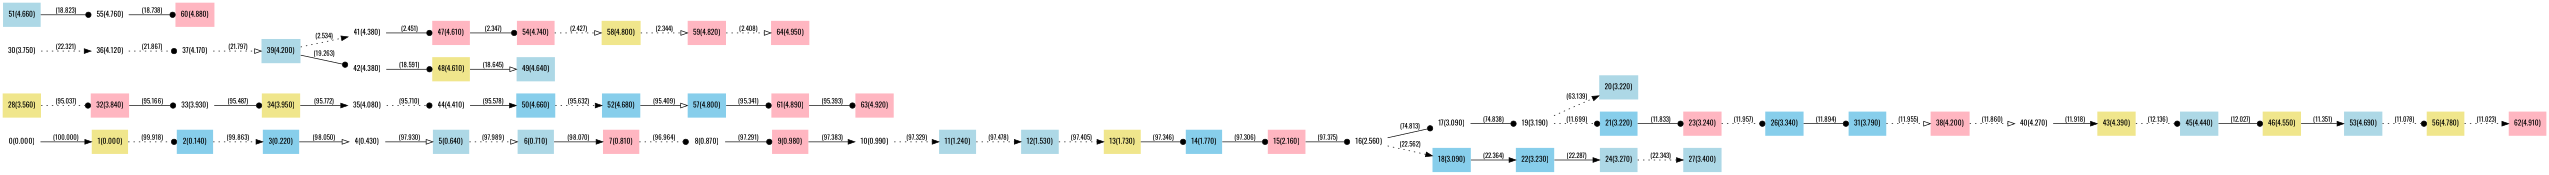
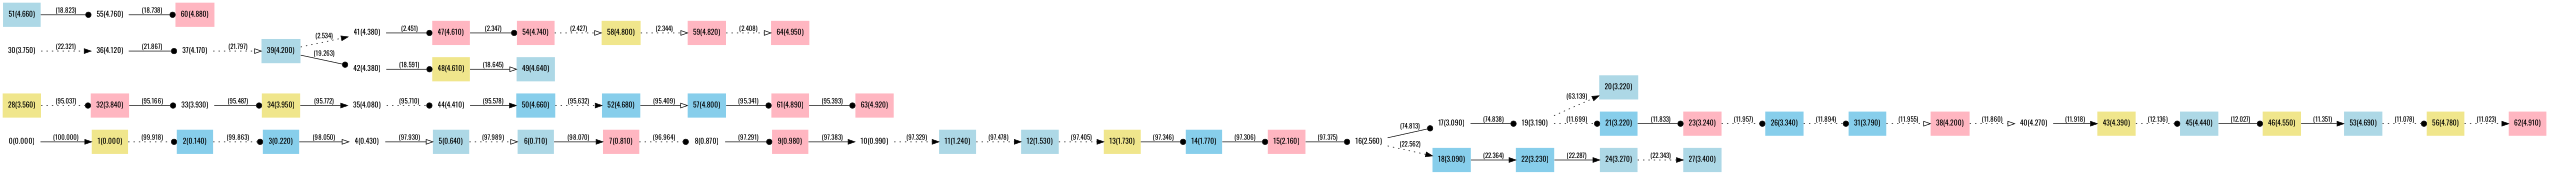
  digraph {
    fontname=Oswald
    rankdir=LR
    node [fillcolor=white fontname=Oswald fontsize=11 shape=plaintext style=filled]
    edge [arrowhead=dot fontname=Oswald fontsize=10 style=solid]
    n1 [label="0(0.000)"]
    n2 [fillcolor=khaki label="1(0.000)"]
    n3 [fillcolor=skyblue label="2(0.140)"]
    n4 [fillcolor=skyblue label="3(0.220)"]
    n5 [label="4(0.430)"]
    n6 [fillcolor=lightblue label="5(0.640)"]
    n7 [fillcolor=lightblue label="6(0.710)"]
    n8 [fillcolor=lightpink label="7(0.810)"]
    n9 [label="8(0.870)"]
    n10 [fillcolor=lightpink label="9(0.980)"]
    n11 [label="10(0.990)"]
    n12 [fillcolor=lightblue label="11(1.240)"]
    n13 [fillcolor=lightblue label="12(1.530)"]
    n14 [fillcolor=khaki label="13(1.730)"]
    n15 [fillcolor=skyblue label="14(1.770)"]
    n16 [fillcolor=lightpink label="15(2.160)"]
    n17 [label="16(2.560)"]
    n18 [label="17(3.090)"]
    n19 [fillcolor=skyblue label="18(3.090)"]
    n20 [label="19(3.190)"]
    n21 [fillcolor=skyblue label="22(3.230)"]
    n22 [fillcolor=lightblue label="20(3.220)"]
    n23 [fillcolor=skyblue label="21(3.220)"]
    n24 [fillcolor=lightblue label="24(3.270)"]
    n25 [fillcolor=lightpink label="23(3.240)"]
    n26 [fillcolor=skyblue label="26(3.340)"]
    n27 [fillcolor=lightblue label="27(3.400)"]
    n28 [fillcolor=skyblue label="31(3.790)"]
    n29 [fillcolor=khaki label="28(3.560)"]
    n30 [fillcolor=lightpink label="32(3.840)"]
    n31 [fillcolor=lightpink label="38(4.200)"]
    n32 [label="33(3.930)"]
    n33 [label="30(3.750)"]
    n34 [label="36(4.120)"]
    n35 [label="37(4.170)"]
    n36 [label="40(4.270)"]
    n37 [fillcolor=khaki label="34(3.950)"]
    n38 [label="35(4.080)"]
    n39 [label="44(4.410)"]
    n40 [fillcolor=skyblue label="50(4.660)"]
    n41 [fillcolor=lightblue label="39(4.200)"]
    n42 [label="41(4.380)"]
    n43 [label="42(4.380)"]
    n44 [fillcolor=khaki label="43(4.390)"]
    n45 [fillcolor=lightpink label="47(4.610)"]
    n46 [fillcolor=khaki label="48(4.610)"]
    n47 [fillcolor=lightblue label="45(4.440)"]
    n48 [fillcolor=lightpink label="54(4.740)"]
    n49 [fillcolor=lightblue label="49(4.640)"]
    n50 [fillcolor=khaki label="46(4.550)"]
    n51 [fillcolor=skyblue label="52(4.680)"]
    n52 [fillcolor=lightblue label="53(4.690)"]
    n53 [fillcolor=khaki label="56(4.780)"]
    n54 [fillcolor=khaki label="58(4.800)"]
    n55 [fillcolor=lightblue label="51(4.660)"]
    n56 [label="55(4.760)"]
    n57 [fillcolor=skyblue label="57(4.800)"]
    n58 [fillcolor=lightpink label="60(4.880)"]
    n59 [fillcolor=lightpink label="61(4.890)"]
    n60 [fillcolor=lightpink label="62(4.910)"]
    n61 [fillcolor=lightpink label="59(4.820)"]
    n62 [fillcolor=lightpink label="63(4.920)"]
    n63 [fillcolor=lightpink label="64(4.950)"]
    n1 -> n2 [arrowhead=normal label="(100.000)"]
    n2 -> n3 [label="(99.918)" style=dotted]
-   n3 -> n4 [arrowhead=normal label="(99.863)" style=dotted]
+   n3 -> n4 [label="(99.863)" style=dotted]
    n4 -> n5 [arrowhead=onormal label="(98.050)"]
    n5 -> n6 [arrowhead=onormal label="(97.930)"]
    n6 -> n7 [arrowhead=onormal label="(97.989)" style=dotted]
    n7 -> n8 [arrowhead=normal label="(98.070)"]
    n8 -> n9 [label="(96.964)" style=dotted]
    n9 -> n10 [label="(97.291)"]
    n10 -> n11 [arrowhead=normal label="(97.383)"]
    n11 -> n12 [arrowhead=normal label="(97.329)" style=dotted]
    n12 -> n13 [arrowhead=normal label="(97.478)" style=dotted]
    n13 -> n14 [arrowhead=normal label="(97.405)" style=dotted]
    n14 -> n15 [label="(97.346)"]
    n15 -> n16 [label="(97.306)"]
    n16 -> n17 [label="(97.375)"]
    n17 -> n18 [label="(74.813)"]
    n17 -> n19 [arrowhead=normal label="(22.562)" style=dotted]
    n18 -> n20 [label="(74.838)"]
    n19 -> n21 [arrowhead=normal label="(22.364)"]
    n20 -> n22 [arrowhead=normal label="(63.139)" style=dotted]
    n20 -> n23 [label="(11.699)" style=dotted]
    n21 -> n24 [arrowhead=normal label="(22.287)"]
    n23 -> n25 [label="(11.833)"]
    n24 -> n27 [arrowhead=normal label="(22.343)" style=dotted]
    n25 -> n26 [label="(11.957)" style=dotted]
-   n26 -> n28 [label="(11.894)"]
+   n26 -> n28 [label="(11.894)" style=dotted]
    n28 -> n31 [arrowhead=onormal label="(11.955)" style=dotted]
    n29 -> n30 [label="(95.037)" style=dotted]
    n30 -> n32 [label="(95.166)"]
    n31 -> n36 [arrowhead=onormal label="(11.860)" style=dotted]
    n32 -> n37 [label="(95.487)"]
    n33 -> n34 [arrowhead=normal label="(22.321)" style=dotted]
-   n34 -> n35 [label="(21.867)" style=dotted]
+   n34 -> n35 [label="(21.867)"]
    n35 -> n41 [arrowhead=onormal label="(21.797)" style=dotted]
    n36 -> n44 [arrowhead=normal label="(11.918)"]
    n37 -> n38 [arrowhead=normal label="(95.772)"]
    n38 -> n39 [label="(95.710)" style=dotted]
    n39 -> n40 [arrowhead=normal label="(95.578)"]
    n40 -> n51 [arrowhead=normal label="(95.632)" style=dotted]
    n41 -> n42 [arrowhead=normal label="(2.534)" style=dotted]
    n41 -> n43 [label="(19.263)"]
    n42 -> n45 [label="(2.451)"]
    n43 -> n46 [label="(18.591)"]
    n44 -> n47 [label="(12.136)" style=dotted]
    n45 -> n48 [label="(2.347)"]
    n46 -> n49 [arrowhead=onormal label="(18.645)"]
    n47 -> n50 [label="(12.027)"]
    n48 -> n54 [arrowhead=onormal label="(2.427)" style=dotted]
    n50 -> n52 [arrowhead=normal label="(11.351)"]
    n51 -> n57 [arrowhead=onormal label="(95.409)"]
    n52 -> n53 [label="(11.078)" style=dotted]
    n53 -> n60 [arrowhead=normal label="(11.023)" style=dotted]
    n54 -> n61 [arrowhead=onormal label="(2.344)" style=dotted]
    n55 -> n56 [label="(18.823)"]
    n56 -> n58 [label="(18.738)"]
    n57 -> n59 [label="(95.341)"]
    n59 -> n62 [label="(95.393)"]
    n61 -> n63 [arrowhead=onormal label="(2.408)" style=dotted]
  }
